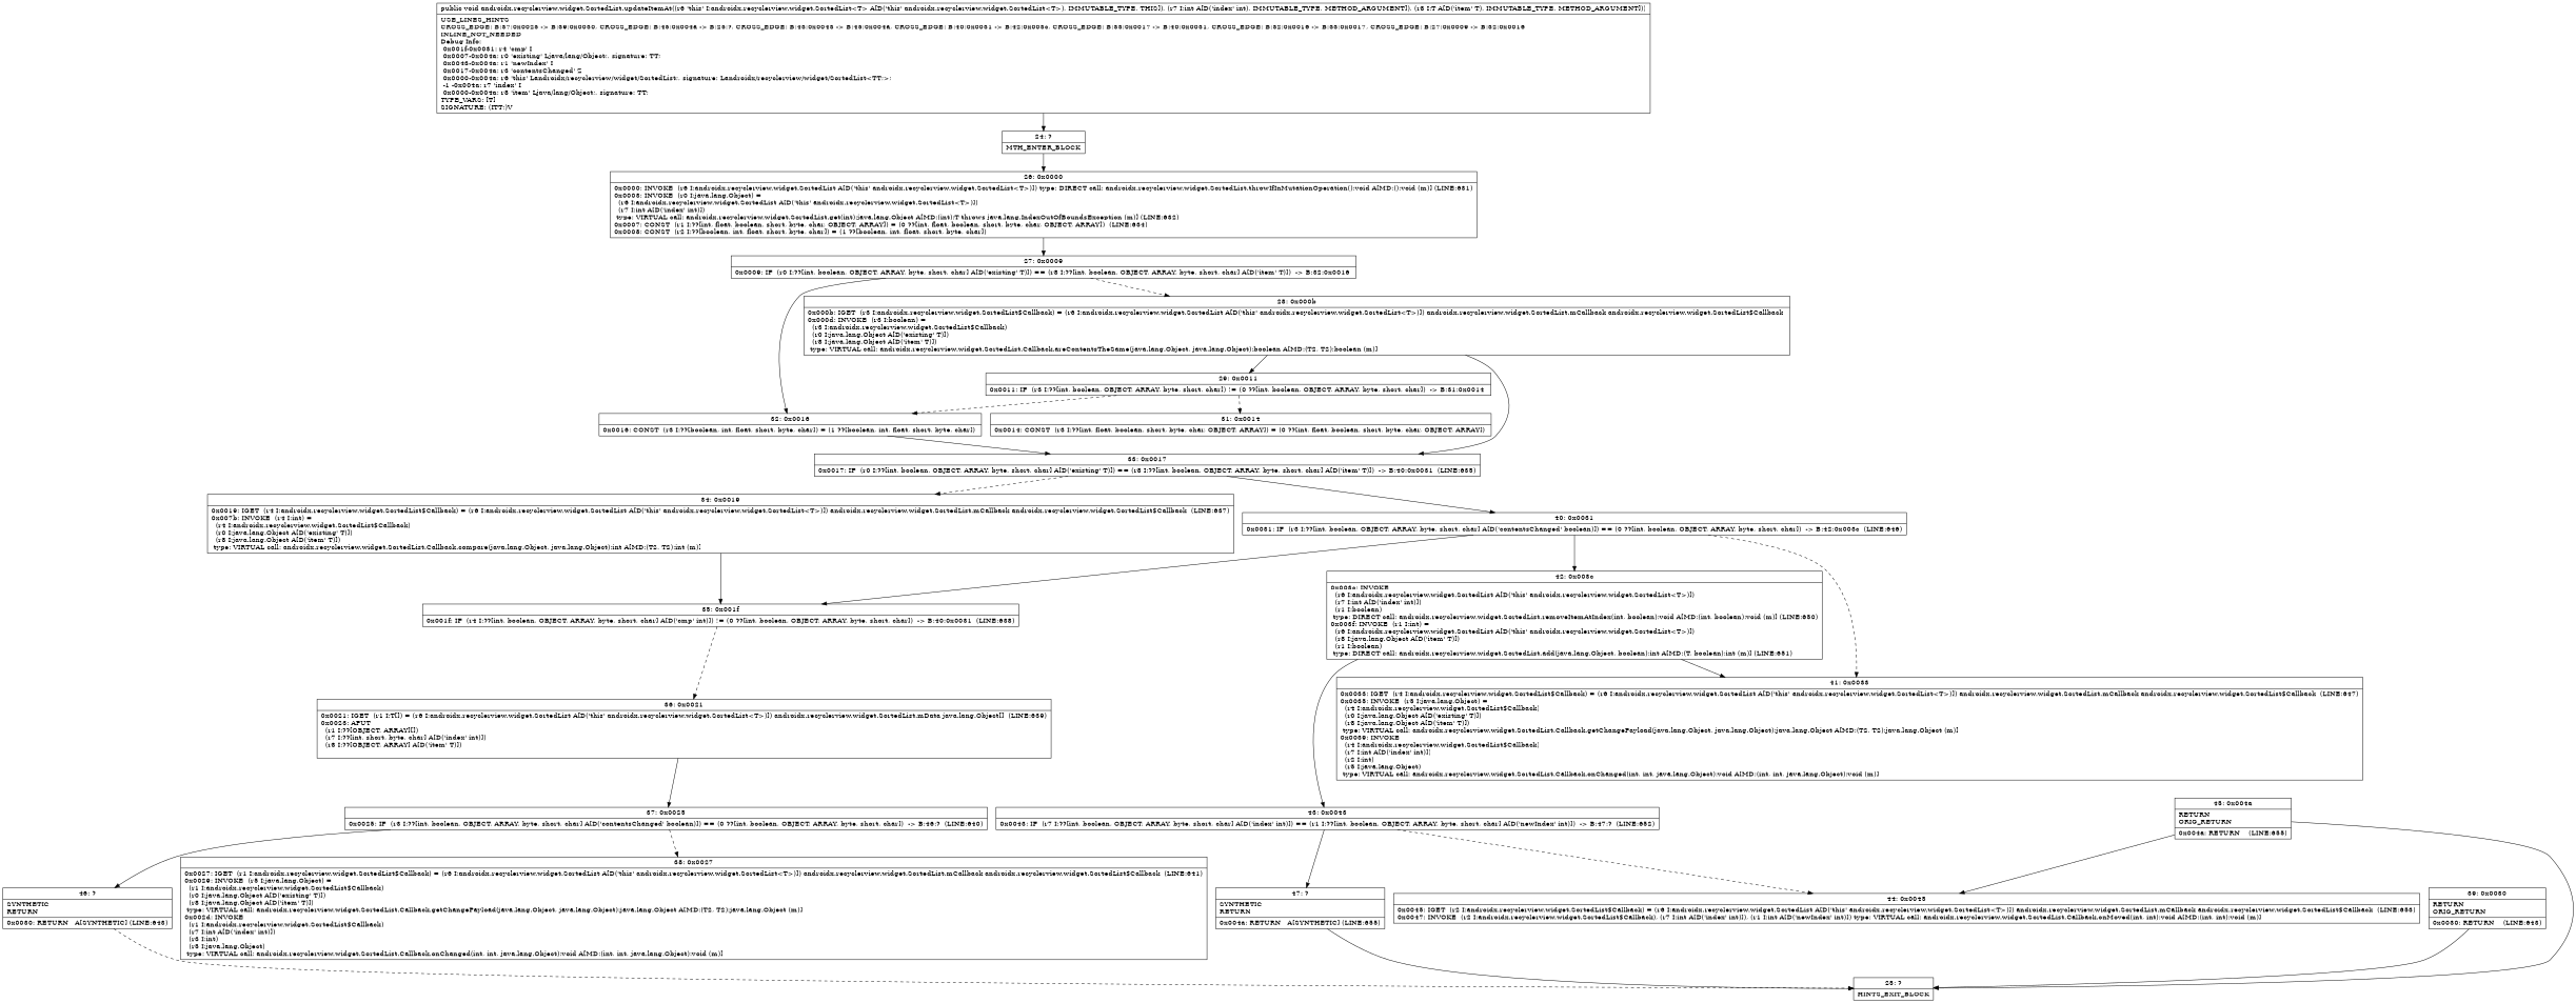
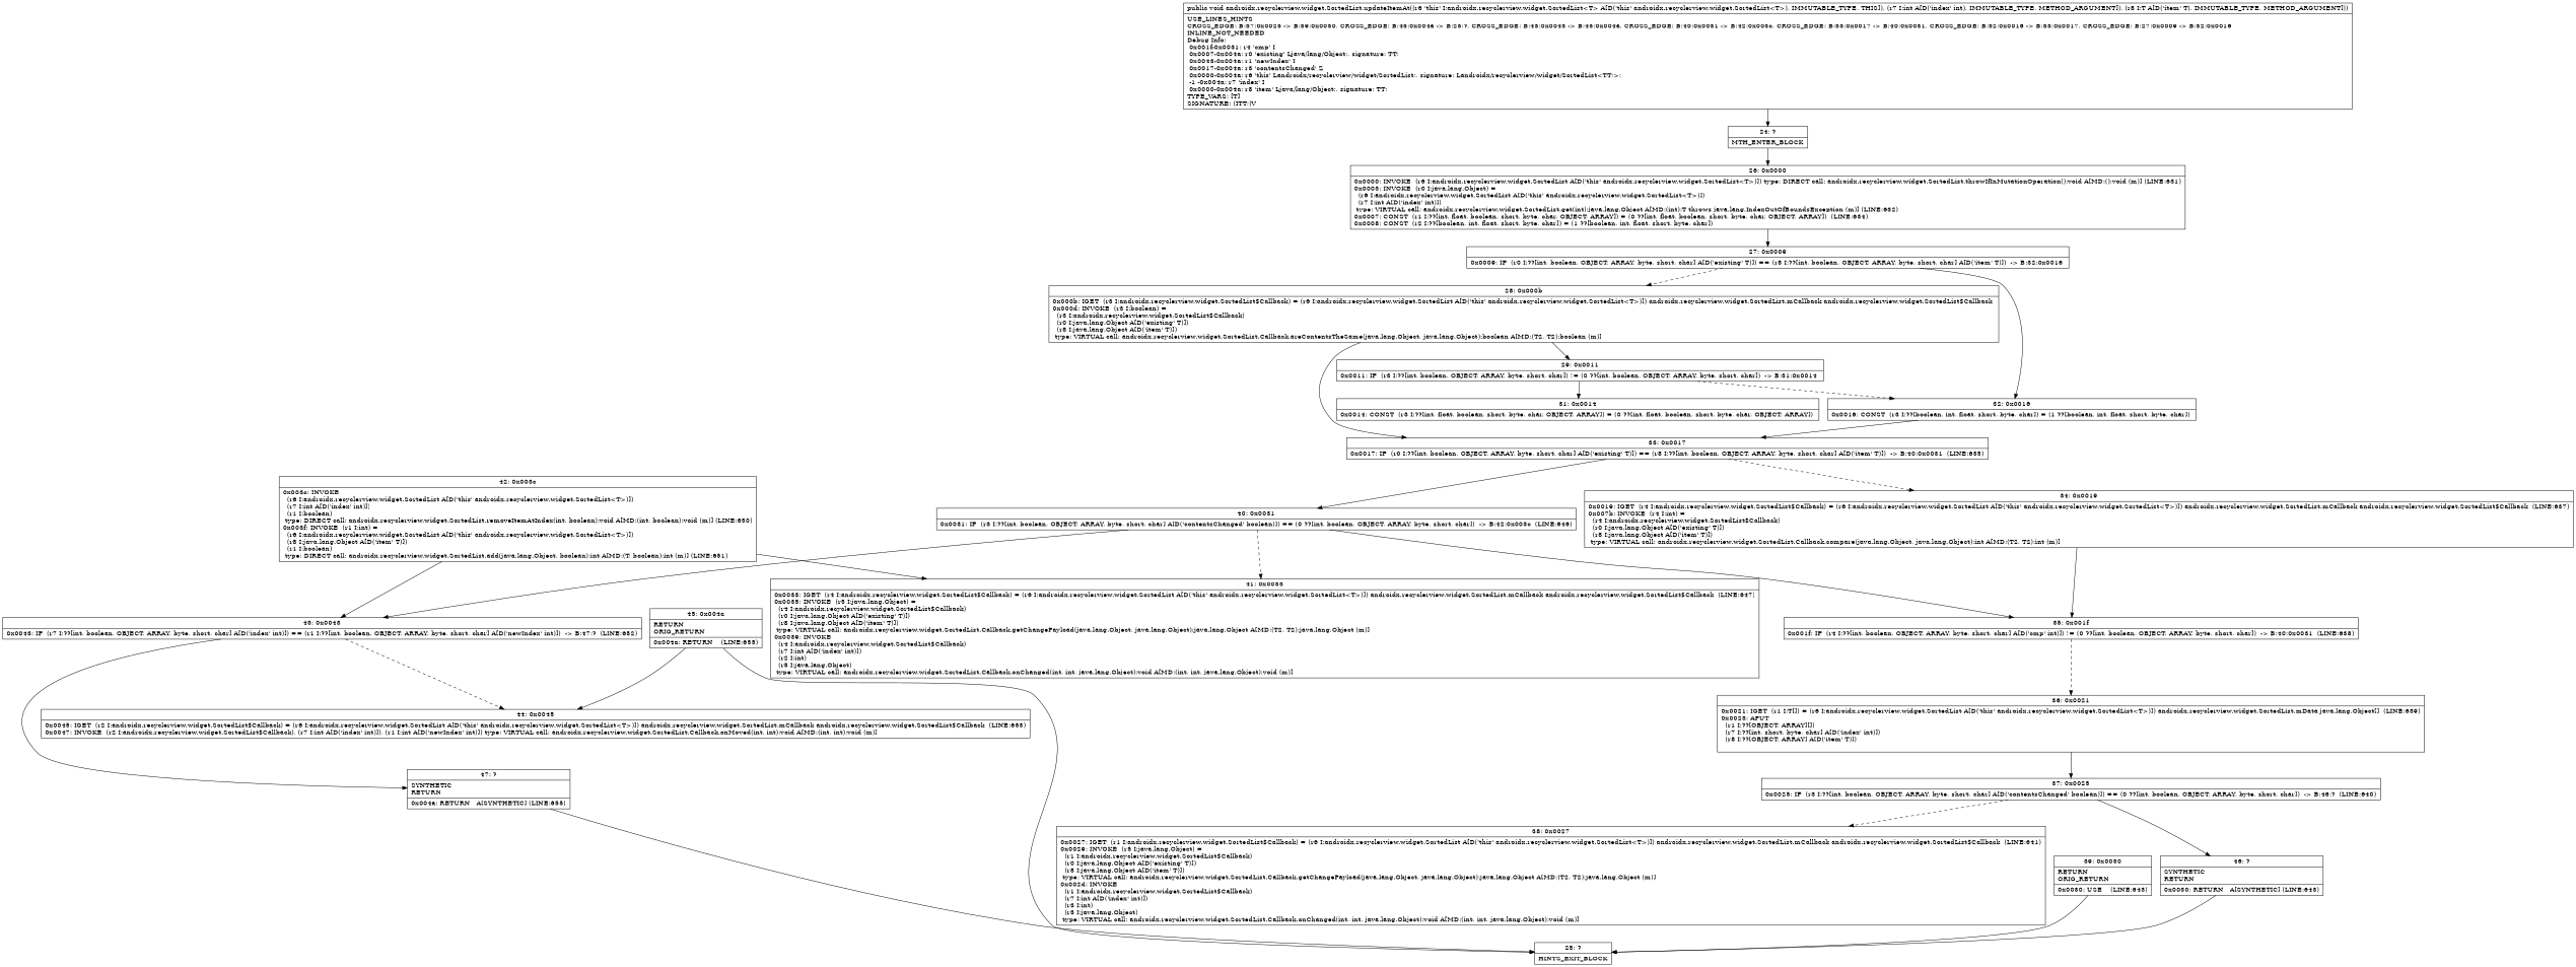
  digraph {
    node [shape=record]
    n1 [label="{24\:\ ?|MTH_ENTER_BLOCK\l}"]
    n2 [label="{26\:\ 0x0000|0x0000: INVOKE  (r6 I:androidx.recyclerview.widget.SortedList A[D('this' androidx.recyclerview.widget.SortedList\<T\>)]) type: DIRECT call: androidx.recyclerview.widget.SortedList.throwIfInMutationOperation():void A[MD:():void (m)] (LINE:631)\l0x0003: INVOKE  (r0 I:java.lang.Object) = \l  (r6 I:androidx.recyclerview.widget.SortedList A[D('this' androidx.recyclerview.widget.SortedList\<T\>)])\l  (r7 I:int A[D('index' int)])\l type: VIRTUAL call: androidx.recyclerview.widget.SortedList.get(int):java.lang.Object A[MD:(int):T throws java.lang.IndexOutOfBoundsException (m)] (LINE:632)\l0x0007: CONST  (r1 I:??[int, float, boolean, short, byte, char, OBJECT, ARRAY]) = (0 ??[int, float, boolean, short, byte, char, OBJECT, ARRAY])  (LINE:634)\l0x0008: CONST  (r2 I:??[boolean, int, float, short, byte, char]) = (1 ??[boolean, int, float, short, byte, char]) \l}"]
    n3 [label="{27\:\ 0x0009|0x0009: IF  (r0 I:??[int, boolean, OBJECT, ARRAY, byte, short, char] A[D('existing' T)]) == (r8 I:??[int, boolean, OBJECT, ARRAY, byte, short, char] A[D('item' T)])  \-\> B:32:0x0016 \l}"]
    n4 [label="{28\:\ 0x000b|0x000b: IGET  (r3 I:androidx.recyclerview.widget.SortedList$Callback) = (r6 I:androidx.recyclerview.widget.SortedList A[D('this' androidx.recyclerview.widget.SortedList\<T\>)]) androidx.recyclerview.widget.SortedList.mCallback androidx.recyclerview.widget.SortedList$Callback \l0x000d: INVOKE  (r3 I:boolean) = \l  (r3 I:androidx.recyclerview.widget.SortedList$Callback)\l  (r0 I:java.lang.Object A[D('existing' T)])\l  (r8 I:java.lang.Object A[D('item' T)])\l type: VIRTUAL call: androidx.recyclerview.widget.SortedList.Callback.areContentsTheSame(java.lang.Object, java.lang.Object):boolean A[MD:(T2, T2):boolean (m)]\l}"]
    n5 [label="{32\:\ 0x0016|0x0016: CONST  (r3 I:??[boolean, int, float, short, byte, char]) = (1 ??[boolean, int, float, short, byte, char]) \l}"]
    n6 [label="{29\:\ 0x0011|0x0011: IF  (r3 I:??[int, boolean, OBJECT, ARRAY, byte, short, char]) != (0 ??[int, boolean, OBJECT, ARRAY, byte, short, char])  \-\> B:31:0x0014 \l}"]
    n7 [label="{33\:\ 0x0017|0x0017: IF  (r0 I:??[int, boolean, OBJECT, ARRAY, byte, short, char] A[D('existing' T)]) == (r8 I:??[int, boolean, OBJECT, ARRAY, byte, short, char] A[D('item' T)])  \-\> B:40:0x0031  (LINE:635)\l}"]
    n8 [label="{31\:\ 0x0014|0x0014: CONST  (r3 I:??[int, float, boolean, short, byte, char, OBJECT, ARRAY]) = (0 ??[int, float, boolean, short, byte, char, OBJECT, ARRAY]) \l}"]
    n9 [label="{34\:\ 0x0019|0x0019: IGET  (r4 I:androidx.recyclerview.widget.SortedList$Callback) = (r6 I:androidx.recyclerview.widget.SortedList A[D('this' androidx.recyclerview.widget.SortedList\<T\>)]) androidx.recyclerview.widget.SortedList.mCallback androidx.recyclerview.widget.SortedList$Callback  (LINE:637)\l0x007b: INVOKE  (r4 I:int) = \l  (r4 I:androidx.recyclerview.widget.SortedList$Callback)\l  (r0 I:java.lang.Object A[D('existing' T)])\l  (r8 I:java.lang.Object A[D('item' T)])\l type: VIRTUAL call: androidx.recyclerview.widget.SortedList.Callback.compare(java.lang.Object, java.lang.Object):int A[MD:(T2, T2):int (m)]\l}"]
    n10 [label="{40\:\ 0x0031|0x0031: IF  (r3 I:??[int, boolean, OBJECT, ARRAY, byte, short, char] A[D('contentsChanged' boolean)]) == (0 ??[int, boolean, OBJECT, ARRAY, byte, short, char])  \-\> B:42:0x003c  (LINE:646)\l}"]
    n11 [label="{35\:\ 0x001f|0x001f: IF  (r4 I:??[int, boolean, OBJECT, ARRAY, byte, short, char] A[D('cmp' int)]) != (0 ??[int, boolean, OBJECT, ARRAY, byte, short, char])  \-\> B:40:0x0031  (LINE:638)\l}"]
    n12 [label="{41\:\ 0x0033|0x0033: IGET  (r4 I:androidx.recyclerview.widget.SortedList$Callback) = (r6 I:androidx.recyclerview.widget.SortedList A[D('this' androidx.recyclerview.widget.SortedList\<T\>)]) androidx.recyclerview.widget.SortedList.mCallback androidx.recyclerview.widget.SortedList$Callback  (LINE:647)\l0x0035: INVOKE  (r5 I:java.lang.Object) = \l  (r4 I:androidx.recyclerview.widget.SortedList$Callback)\l  (r0 I:java.lang.Object A[D('existing' T)])\l  (r8 I:java.lang.Object A[D('item' T)])\l type: VIRTUAL call: androidx.recyclerview.widget.SortedList.Callback.getChangePayload(java.lang.Object, java.lang.Object):java.lang.Object A[MD:(T2, T2):java.lang.Object (m)]\l0x0039: INVOKE  \l  (r4 I:androidx.recyclerview.widget.SortedList$Callback)\l  (r7 I:int A[D('index' int)])\l  (r2 I:int)\l  (r5 I:java.lang.Object)\l type: VIRTUAL call: androidx.recyclerview.widget.SortedList.Callback.onChanged(int, int, java.lang.Object):void A[MD:(int, int, java.lang.Object):void (m)]\l}"]
    n13 [label="{42\:\ 0x003c|0x003c: INVOKE  \l  (r6 I:androidx.recyclerview.widget.SortedList A[D('this' androidx.recyclerview.widget.SortedList\<T\>)])\l  (r7 I:int A[D('index' int)])\l  (r1 I:boolean)\l type: DIRECT call: androidx.recyclerview.widget.SortedList.removeItemAtIndex(int, boolean):void A[MD:(int, boolean):void (m)] (LINE:650)\l0x003f: INVOKE  (r1 I:int) = \l  (r6 I:androidx.recyclerview.widget.SortedList A[D('this' androidx.recyclerview.widget.SortedList\<T\>)])\l  (r8 I:java.lang.Object A[D('item' T)])\l  (r1 I:boolean)\l type: DIRECT call: androidx.recyclerview.widget.SortedList.add(java.lang.Object, boolean):int A[MD:(T, boolean):int (m)] (LINE:651)\l}"]
    n14 [label="{36\:\ 0x0021|0x0021: IGET  (r1 I:T[]) = (r6 I:androidx.recyclerview.widget.SortedList A[D('this' androidx.recyclerview.widget.SortedList\<T\>)]) androidx.recyclerview.widget.SortedList.mData java.lang.Object[]  (LINE:639)\l0x0023: APUT  \l  (r1 I:??[OBJECT, ARRAY][])\l  (r7 I:??[int, short, byte, char] A[D('index' int)])\l  (r8 I:??[OBJECT, ARRAY] A[D('item' T)])\l \l}"]
    n15 [label="{37\:\ 0x0025|0x0025: IF  (r3 I:??[int, boolean, OBJECT, ARRAY, byte, short, char] A[D('contentsChanged' boolean)]) == (0 ??[int, boolean, OBJECT, ARRAY, byte, short, char])  \-\> B:46:?  (LINE:640)\l}"]
    n16 [label="{38\:\ 0x0027|0x0027: IGET  (r1 I:androidx.recyclerview.widget.SortedList$Callback) = (r6 I:androidx.recyclerview.widget.SortedList A[D('this' androidx.recyclerview.widget.SortedList\<T\>)]) androidx.recyclerview.widget.SortedList.mCallback androidx.recyclerview.widget.SortedList$Callback  (LINE:641)\l0x0029: INVOKE  (r5 I:java.lang.Object) = \l  (r1 I:androidx.recyclerview.widget.SortedList$Callback)\l  (r0 I:java.lang.Object A[D('existing' T)])\l  (r8 I:java.lang.Object A[D('item' T)])\l type: VIRTUAL call: androidx.recyclerview.widget.SortedList.Callback.getChangePayload(java.lang.Object, java.lang.Object):java.lang.Object A[MD:(T2, T2):java.lang.Object (m)]\l0x002d: INVOKE  \l  (r1 I:androidx.recyclerview.widget.SortedList$Callback)\l  (r7 I:int A[D('index' int)])\l  (r3 I:int)\l  (r5 I:java.lang.Object)\l type: VIRTUAL call: androidx.recyclerview.widget.SortedList.Callback.onChanged(int, int, java.lang.Object):void A[MD:(int, int, java.lang.Object):void (m)]\l}"]
    n17 [label="{46\:\ ?|SYNTHETIC\lRETURN\l|0x0030: RETURN   A[SYNTHETIC] (LINE:643)\l}"]
    n18 [label="{25\:\ ?|HINTS_EXIT_BLOCK\l}"]
-   n19 [label="{39\:\ 0x0030|RETURN\lORIG_RETURN\l|0x0030: RETURN    (LINE:643)\l}"]
+   n19 [label="{39\:\ 0x0030|RETURN\lORIG_RETURN\l|0x0030: USE    (LINE:643)\l}"]
    n20 [label="{43\:\ 0x0043|0x0043: IF  (r7 I:??[int, boolean, OBJECT, ARRAY, byte, short, char] A[D('index' int)]) == (r1 I:??[int, boolean, OBJECT, ARRAY, byte, short, char] A[D('newIndex' int)])  \-\> B:47:?  (LINE:652)\l}"]
    n21 [label="{44\:\ 0x0045|0x0045: IGET  (r2 I:androidx.recyclerview.widget.SortedList$Callback) = (r6 I:androidx.recyclerview.widget.SortedList A[D('this' androidx.recyclerview.widget.SortedList\<T\>)]) androidx.recyclerview.widget.SortedList.mCallback androidx.recyclerview.widget.SortedList$Callback  (LINE:653)\l0x0047: INVOKE  (r2 I:androidx.recyclerview.widget.SortedList$Callback), (r7 I:int A[D('index' int)]), (r1 I:int A[D('newIndex' int)]) type: VIRTUAL call: androidx.recyclerview.widget.SortedList.Callback.onMoved(int, int):void A[MD:(int, int):void (m)]\l}"]
    n22 [label="{47\:\ ?|SYNTHETIC\lRETURN\l|0x004a: RETURN   A[SYNTHETIC] (LINE:655)\l}"]
    n23 [label="{45\:\ 0x004a|RETURN\lORIG_RETURN\l|0x004a: RETURN    (LINE:655)\l}"]
    n24 [label="{public void androidx.recyclerview.widget.SortedList.updateItemAt((r6 'this' I:androidx.recyclerview.widget.SortedList\<T\> A[D('this' androidx.recyclerview.widget.SortedList\<T\>), IMMUTABLE_TYPE, THIS]), (r7 I:int A[D('index' int), IMMUTABLE_TYPE, METHOD_ARGUMENT]), (r8 I:T A[D('item' T), IMMUTABLE_TYPE, METHOD_ARGUMENT]))  | USE_LINES_HINTS\lCROSS_EDGE: B:37:0x0025 \-\> B:39:0x0030, CROSS_EDGE: B:45:0x004a \-\> B:25:?, CROSS_EDGE: B:43:0x0043 \-\> B:45:0x004a, CROSS_EDGE: B:40:0x0031 \-\> B:42:0x003c, CROSS_EDGE: B:33:0x0017 \-\> B:40:0x0031, CROSS_EDGE: B:32:0x0016 \-\> B:33:0x0017, CROSS_EDGE: B:27:0x0009 \-\> B:32:0x0016\lINLINE_NOT_NEEDED\lDebug Info:\l  0x001f\-0x0031: r4 'cmp' I\l  0x0007\-0x004a: r0 'existing' Ljava\/lang\/Object;, signature: TT;\l  0x0043\-0x004a: r1 'newIndex' I\l  0x0017\-0x004a: r3 'contentsChanged' Z\l  0x0000\-0x004a: r6 'this' Landroidx\/recyclerview\/widget\/SortedList;, signature: Landroidx\/recyclerview\/widget\/SortedList\<TT;\>;\l  \-1 \-0x004a: r7 'index' I\l  0x0000\-0x004a: r8 'item' Ljava\/lang\/Object;, signature: TT;\lTYPE_VARS: [T]\lSIGNATURE: (ITT;)V\l}"]
    n1 -> n2
    n2 -> n3
    n3 -> n4 [style=dashed]
    n3 -> n5
    n4 -> n6
    n4 -> n7
    n5 -> n7
    n6 -> n5 [style=dashed]
-   n6 -> n8 [style=dashed]
+   n6 -> n8
    n7 -> n9 [style=dashed]
    n7 -> n10
    n9 -> n11
    n10 -> n11
    n10 -> n12 [style=dashed]
-   n10 -> n13
+   n10 -> n20
    n11 -> n14 [style=dashed]
    n13 -> n12
    n13 -> n20
    n14 -> n15
    n15 -> n16 [style=dashed]
    n15 -> n17
-   n17 -> n18 [style=dashed]
+   n17 -> n18
    n19 -> n18
    n20 -> n21 [style=dashed]
    n20 -> n22
    n22 -> n18
    n23 -> n18
    n23 -> n21
    n24 -> n1
  }
